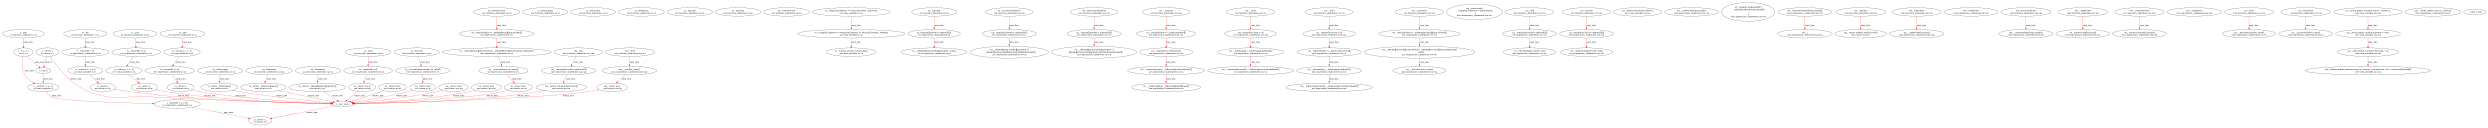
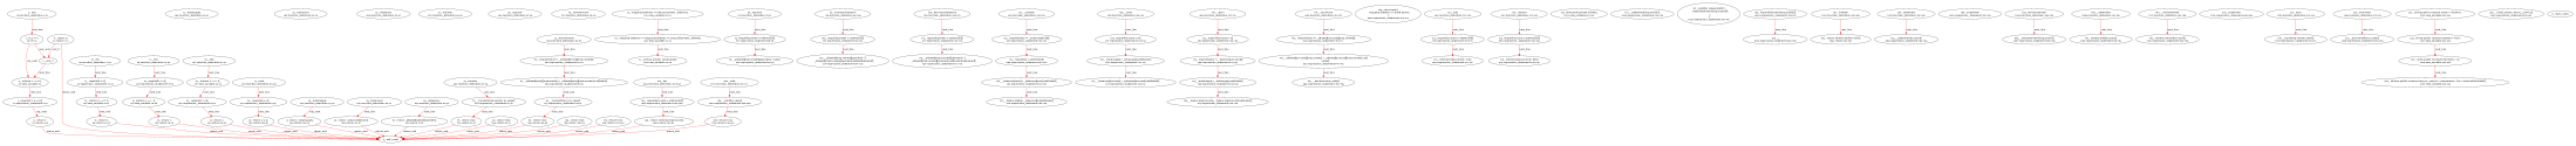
  digraph {
    fontname="Fira Sans"
    node [fontname="Fira Sans" type_label=expression_statement]
    edge [color=red controlflow_type=next_line edge_type=CFG_edge fontname="Fira Sans"]
    n1 [label="2_ mul\n13-function_definition-3-10" type_label=function_definition]
    n2 [label="3_ if_a == 0\n30-if-4-6" type_label=if]
    n3 [label="3_ end_if" type_label=end_if]
    n4 [label="6_ uint256 c = a * b;\n37-new_variable-7-7" type_label=new_variable]
    n5 [label="4_ return 0;\n35-return-5-5" type_label=return]
    n6 [label="0_ exit_node" type_label=exit]
    n7 [label="7_ require(c / a == b);\n45-expression_statement-8-8"]
    n8 [label="8_ return c;\n54-return-9-9" type_label=return]
    n9 [label="10_ div\n56-function_definition-11-15" type_label=function_definition]
    n10 [label="11_ require(b > 0);\n73-expression_statement-12-12"]
    n11 [label="12_ uint256 c = a / b;\n80-new_variable-13-13" type_label=new_variable]
    n12 [label="13_ return c;\n88-return-14-14" type_label=return]
    n13 [label="15_ sub\n90-function_definition-16-20" type_label=function_definition]
    n14 [label="16_ require(b <= a);\n107-expression_statement-17-17"]
    n15 [label="17_ uint256 c = a - b;\n114-new_variable-18-18" type_label=new_variable]
    n16 [label="18_ return c;\n122-return-19-19" type_label=return]
    n17 [label="20_ add\n124-function_definition-21-25" type_label=function_definition]
    n18 [label="21_ uint256 c = a + b;\n141-new_variable-22-22" type_label=new_variable]
    n19 [label="22_ require(c >= a);\n149-expression_statement-23-23"]
    n20 [label="23_ return c;\n156-return-24-24" type_label=return]
    n21 [label="25_ mod\n158-function_definition-26-29" type_label=function_definition]
    n22 [label="26_ require(b != 0);\n175-expression_statement-27-27"]
    n23 [label="27_ return a % b;\n182-return-28-28" type_label=return]
    n24 [label="31_ totalSupply\n189-function_definition-32-32" type_label=function_definition]
    n25 [label="32_ balanceOf\n197-function_definition-33-33" type_label=function_definition]
    n26 [label="33_ allowance\n209-function_definition-34-35" type_label=function_definition]
    n27 [label="35_ transfer\n225-function_definition-36-36" type_label=function_definition]
    n28 [label="36_ approve\n240-function_definition-37-38" type_label=function_definition]
    n29 [label="38_ transferFrom\n255-function_definition-39-40" type_label=function_definition]
    n30 [label="53_ mapping (address => uint256) private _balances;\n313-new_variable-54-54" type_label=new_variable]
    n31 [label="54_ mapping (address => mapping (address => uint256)) private _allowed;\n320-new_variable-55-55" type_label=new_variable]
    n32 [label="55_ uint256 private _totalSupply;\n329-new_variable-56-56" type_label=new_variable]
    n33 [label="56_ totalSupply\n334-function_definition-57-59" type_label=function_definition]
    n34 [label="57_ return _totalSupply;\n343-return-58-58" type_label=return]
    n35 [label="59_ balanceOf\n345-function_definition-60-62" type_label=function_definition]
    n36 [label="60_ return _balances[owner];\n358-return-61-61" type_label=return]
    n37 [label="62_ allowance\n362-function_definition-63-72" type_label=function_definition]
    n38 [label="70_ return _allowed[owner][spender];\n379-return-71-71" type_label=return]
    n39 [label="72_ transfer\n385-function_definition-73-76" type_label=function_definition]
    n40 [label="73_ _transfer(msg.sender, to, value);\n401-expression_statement-74-74"]
    n41 [label="74_ return true;\n412-return-75-75" type_label=return]
    n42 [label="76_ approve\n415-function_definition-77-82" type_label=function_definition]
    n43 [label="77_ require(spender != address(0));\n431-expression_statement-78-78"]
    n44 [label="78_ _allowed[msg.sender][spender] = value;\n440-expression_statement-79-79"]
    n45 [label="80_ return true;\n460-return-81-81" type_label=return]
    n46 [label="82_ transferFrom\n463-function_definition-83-95" type_label=function_definition]
    n47 [label="90_ require(value <= _allowed[from][msg.sender]);\n483-expression_statement-91-91"]
    n48 [label="91_ _allowed[from][msg.sender] = _allowed[from][msg.sender].sub(value);\n496-expression_statement-92-92"]
    n49 [label="92_ _transfer(from, to, value);\n517-expression_statement-93-93"]
    n50 [label="93_ return true;\n526-return-94-94" type_label=return]
    n51 [label="95_ increaseAllowance\n529-function_definition-96-108" type_label=function_definition]
    n52 [label="102_ require(spender != address(0));\n545-expression_statement-103-103"]
    n53 [label="103_ _allowed[msg.sender][spender] = (\n    _allowed[msg.sender][spender].add(addedValue));\n554-expression_statement-104-105"]
    n54 [label="106_ return true;\n592-return-107-107" type_label=return]
    n55 [label="108_ decreaseAllowance\n595-function_definition-109-121" type_label=function_definition]
    n56 [label="115_ require(spender != address(0));\n611-expression_statement-116-116"]
    n57 [label="116_ _allowed[msg.sender][spender] = (\n    _allowed[msg.sender][spender].sub(subtractedValue));\n620-expression_statement-117-118"]
    n58 [label="119_ return true;\n658-return-120-120" type_label=return]
    n59 [label="121_ _transfer\n661-function_definition-122-128" type_label=function_definition]
    n60 [label="122_ require(value <= _balances[from]);\n677-expression_statement-123-123"]
    n61 [label="123_ require(to != address(0));\n686-expression_statement-124-124"]
    n62 [label="124_ _balances[from] = _balances[from].sub(value);\n695-expression_statement-125-125"]
    n63 [label="125_ _balances[to] = _balances[to].add(value);\n708-expression_statement-126-126"]
    n64 [label="128_ _mint\n729-function_definition-129-134" type_label=function_definition]
    n65 [label="129_ require(account != 0);\n741-expression_statement-130-130"]
    n66 [label="130_ _totalSupply = _totalSupply.add(value);\n748-expression_statement-131-131"]
    n67 [label="131_ _balances[account] = _balances[account].add(value);\n757-expression_statement-132-132"]
    n68 [label="134_ _burn\n780-function_definition-135-141" type_label=function_definition]
    n69 [label="135_ require(account != 0);\n792-expression_statement-136-136"]
    n70 [label="136_ require(value <= _balances[account]);\n799-expression_statement-137-137"]
    n71 [label="137_ _totalSupply = _totalSupply.sub(value);\n808-expression_statement-138-138"]
    n72 [label="138_ _balances[account] = _balances[account].sub(value);\n817-expression_statement-139-139"]
    n73 [label="141_ _burnFrom\n840-function_definition-142-147" type_label=function_definition]
    n74 [label="142_ require(value <= _allowed[account][msg.sender]);\n852-expression_statement-143-143"]
    n75 [label="143_ _allowed[account][msg.sender] = _allowed[account][msg.sender].sub(\n      value);\n865-expression_statement-144-145"]
    n76 [label="145_ _burn(account, value);\n886-expression_statement-146-146"]
    n77 [label="149_ struct Role {\n    mapping (address => bool) bearer;\n  }\n896-expression_statement-150-152"]
    n78 [label="152_ add\n904-function_definition-153-156" type_label=function_definition]
    n79 [label="153_ require(account != address(0));\n917-expression_statement-154-154"]
    n80 [label="154_ role.bearer[account] = true;\n926-expression_statement-155-155"]
    n81 [label="156_ remove\n935-function_definition-157-160" type_label=function_definition]
    n82 [label="157_ require(account != address(0));\n948-expression_statement-158-158"]
    n83 [label="158_ role.bearer[account] = false;\n957-expression_statement-159-159"]
    n84 [label="160_ has\n966-function_definition-161-168" type_label=function_definition]
    n85 [label="165_ require(account != address(0));\n984-expression_statement-166-166"]
    n86 [label="166_ return role.bearer[account];\n993-return-167-167" type_label=return]
    n87 [label="173_ Roles.Role private minters;\n1021-new_variable-174-174" type_label=new_variable]
    n88 [label="175_ _addMinter(msg.sender);\n1030-expression_statement-176-176"]
    n89 [label="177_ modifier onlyMinter() {\n    require(isMinter(msg.sender));\n    _;\n  }\n1037-expression_statement-178-181"]
    n90 [label="178_ require(isMinter(msg.sender));\n1040-expression_statement-179-179"]
    n91 [label="179_ _;\n1050-expression_statement-180-180"]
    n92 [label="181_ isMinter\n1052-function_definition-182-184" type_label=function_definition]
    n93 [label="182_ return minters.has(account);\n1065-return-183-183" type_label=return]
    n94 [label="184_ addMinter\n1072-function_definition-185-187" type_label=function_definition]
    n95 [label="185_ _addMinter(account);\n1082-expression_statement-186-186"]
    n96 [label="184_ onlyMinter\n1079-expression_statement-185-185"]
    n97 [label="187_ renounceMinter\n1087-function_definition-188-190" type_label=function_definition]
    n98 [label="188_ _removeMinter(msg.sender);\n1091-expression_statement-189-189"]
    n99 [label="190_ _addMinter\n1098-function_definition-191-194" type_label=function_definition]
    n100 [label="191_ minters.add(account);\n1106-expression_statement-192-192"]
    n101 [label="194_ _removeMinter\n1117-function_definition-195-198" type_label=function_definition]
    n102 [label="195_ minters.remove(account);\n1125-expression_statement-196-196"]
    n103 [label="200_ mint\n1145-function_definition-201-211" type_label=function_definition]
    n104 [label="208_ _mint(to, value);\n1163-expression_statement-209-209"]
    n105 [label="209_ return true;\n1170-return-210-210" type_label=return]
    n106 [label="205_ onlyMinter\n1156-expression_statement-206-206"]
    n107 [label="213_ burn\n1179-function_definition-214-216" type_label=function_definition]
    n108 [label="214_ _burn(msg.sender, value);\n1187-expression_statement-215-215"]
    n109 [label="216_ burnFrom\n1196-function_definition-217-219" type_label=function_definition]
    n110 [label="217_ _burnFrom(from, value);\n1208-expression_statement-218-218"]
    n111 [label="221_ string public constant name = \"INOMIX\";\n1224-new_variable-222-222" type_label=new_variable]
    n112 [label="222_ string public constant symbol = \"INX\";\n1231-new_variable-223-223" type_label=new_variable]
    n113 [label="223_ uint8 public constant decimals = 18;\n1238-new_variable-224-224" type_label=new_variable]
    n114 [label="224_ uint256 public constant INITIAL_SUPPLY = 7000000000 * (10 ** uint256(decimals));\n1244-new_variable-225-225" type_label=new_variable]
    n115 [label="226_ _mint(_owner, INITIAL_SUPPLY);\n1263-expression_statement-227-227"]
    n116 [label="0_ start_node" type_label=start]
    n1 -> n2 [label=next_line]
    n2 -> n3 [controlflow_type=neg_next label=neg_next]
    n2 -> n4 [controlflow_type=pos_next label=pos_next]
    n3 -> n4 [label=next_line]
    n4 -> n7 [label=next_line]
    n5 -> n3 [controlflow_type=end_if label=end_if]
    n5 -> n6 [controlflow_type=return_exit label=return_exit]
    n7 -> n8 [label=neg_next]
-   n6 -> n8 [controlflow_type=return_exit label=return_exit]
+   n8 -> n6 [controlflow_type=return_exit label=return_exit]
    n9 -> n10 [label=next_line]
    n10 -> n11 [label=next_line]
    n11 -> n12 [label=next_line]
    n12 -> n6 [controlflow_type=return_exit label=return_exit]
    n13 -> n14 [label=next_line]
    n14 -> n15 [label=next_line]
    n15 -> n16 [label=next_line]
    n16 -> n6 [controlflow_type=return_exit label=return_exit]
    n17 -> n18 [label=next_line]
    n18 -> n19 [label=next_line]
    n19 -> n20 [label=next_line]
    n20 -> n6 [controlflow_type=return_exit label=return_exit]
    n21 -> n22 [label=next_line]
    n22 -> n23 [label=next_line]
    n23 -> n6 [controlflow_type=return_exit label=return_exit]
    n30 -> n31 [label=next_line]
    n31 -> n32 [label=next_line]
    n33 -> n34 [label=neg_next]
    n34 -> n6 [controlflow_type=return_exit label=return_exit]
    n35 -> n36 [label=next_line]
    n36 -> n6 [controlflow_type=return_exit label=return_exit]
    n37 -> n38 [label=next_line]
    n38 -> n6 [controlflow_type=return_exit label=return_exit]
    n39 -> n40 [label=next_line]
    n40 -> n41 [label=next_line]
    n41 -> n6 [controlflow_type=return_exit label=return_exit]
    n42 -> n43 [label=next_line]
    n43 -> n44 [label=next_line]
    n45 -> n6 [controlflow_type=return_exit label=return_exit]
    n46 -> n47 [label=next_line]
    n47 -> n48 [label=next_line]
    n48 -> n49 [label=next_line]
    n49 -> n50 [label=next_line]
    n50 -> n6 [controlflow_type=return_exit label=return_exit]
    n51 -> n52 [label=next_line]
    n52 -> n53 [label=next_line]
    n54 -> n6 [controlflow_type=return_exit label=return_exit]
    n55 -> n56 [label=next_line]
    n56 -> n57 [label=next_line]
    n58 -> n6 [controlflow_type=return_exit label=return_exit]
    n59 -> n60 [label=next_line]
    n60 -> n61 [label=next_line]
    n61 -> n62 [label=next_line]
    n62 -> n63 [label=next_line]
    n64 -> n65 [label=next_line]
    n65 -> n66 [label=next_line]
    n66 -> n67 [label=next_line]
    n68 -> n69 [label=next_line]
    n69 -> n70 [label=next_line]
    n70 -> n71 [label=next_line]
    n71 -> n72 [label=next_line]
    n73 -> n74 [label=next_line]
    n74 -> n75 [label=next_line]
    n75 -> n76 [label=next_line]
    n78 -> n79 [label=next_line]
    n79 -> n80 [label=next_line]
    n81 -> n82 [label=next_line]
    n82 -> n83 [label=next_line]
    n84 -> n85 [label=next_line]
    n85 -> n86 [label=next_line]
    n86 -> n6 [controlflow_type=return_exit label=return_exit]
    n90 -> n91 [label=next_line]
    n92 -> n93 [label=next_line]
    n94 -> n95 [label=next_line]
    n97 -> n98 [label=next_line]
    n99 -> n100 [label=next_line]
    n101 -> n102 [label=next_line]
    n103 -> n104 [label=next_line]
    n104 -> n105 [label=next_line]
    n105 -> n6 [controlflow_type=return_exit label=return_exit]
    n107 -> n108 [label=next_line]
    n109 -> n110 [label=next_line]
    n111 -> n112 [label=next_line]
    n112 -> n113 [label=next_line]
    n113 -> n114 [label=next_line]
  }
